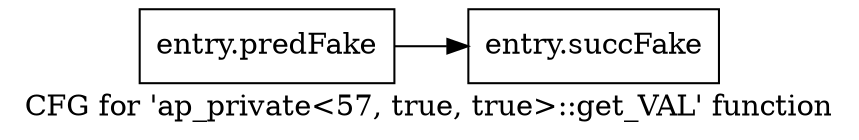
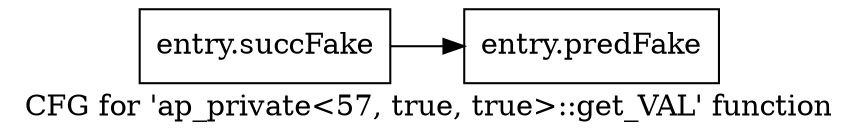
  digraph {
    label="CFG for 'ap_private\<57, true, true\>::get_VAL' function"
    rankdir=LR
    node [shape=record]
    n1 [label="{entry.predFake}"]
    n2 [filename="/tools/Xilinx/Vitis_HLS/2022.1/include/etc/ap_private.h" label="{entry.succFake}" linenumber=1435]
-   n1 -> n2 [execusionnum=6400 filename="/tools/Xilinx/Vitis_HLS/2022.1/include/etc/ap_private.h"]
+   n2 -> n1 [execusionnum=6400 filename="/tools/Xilinx/Vitis_HLS/2022.1/include/etc/ap_private.h"]
  }
